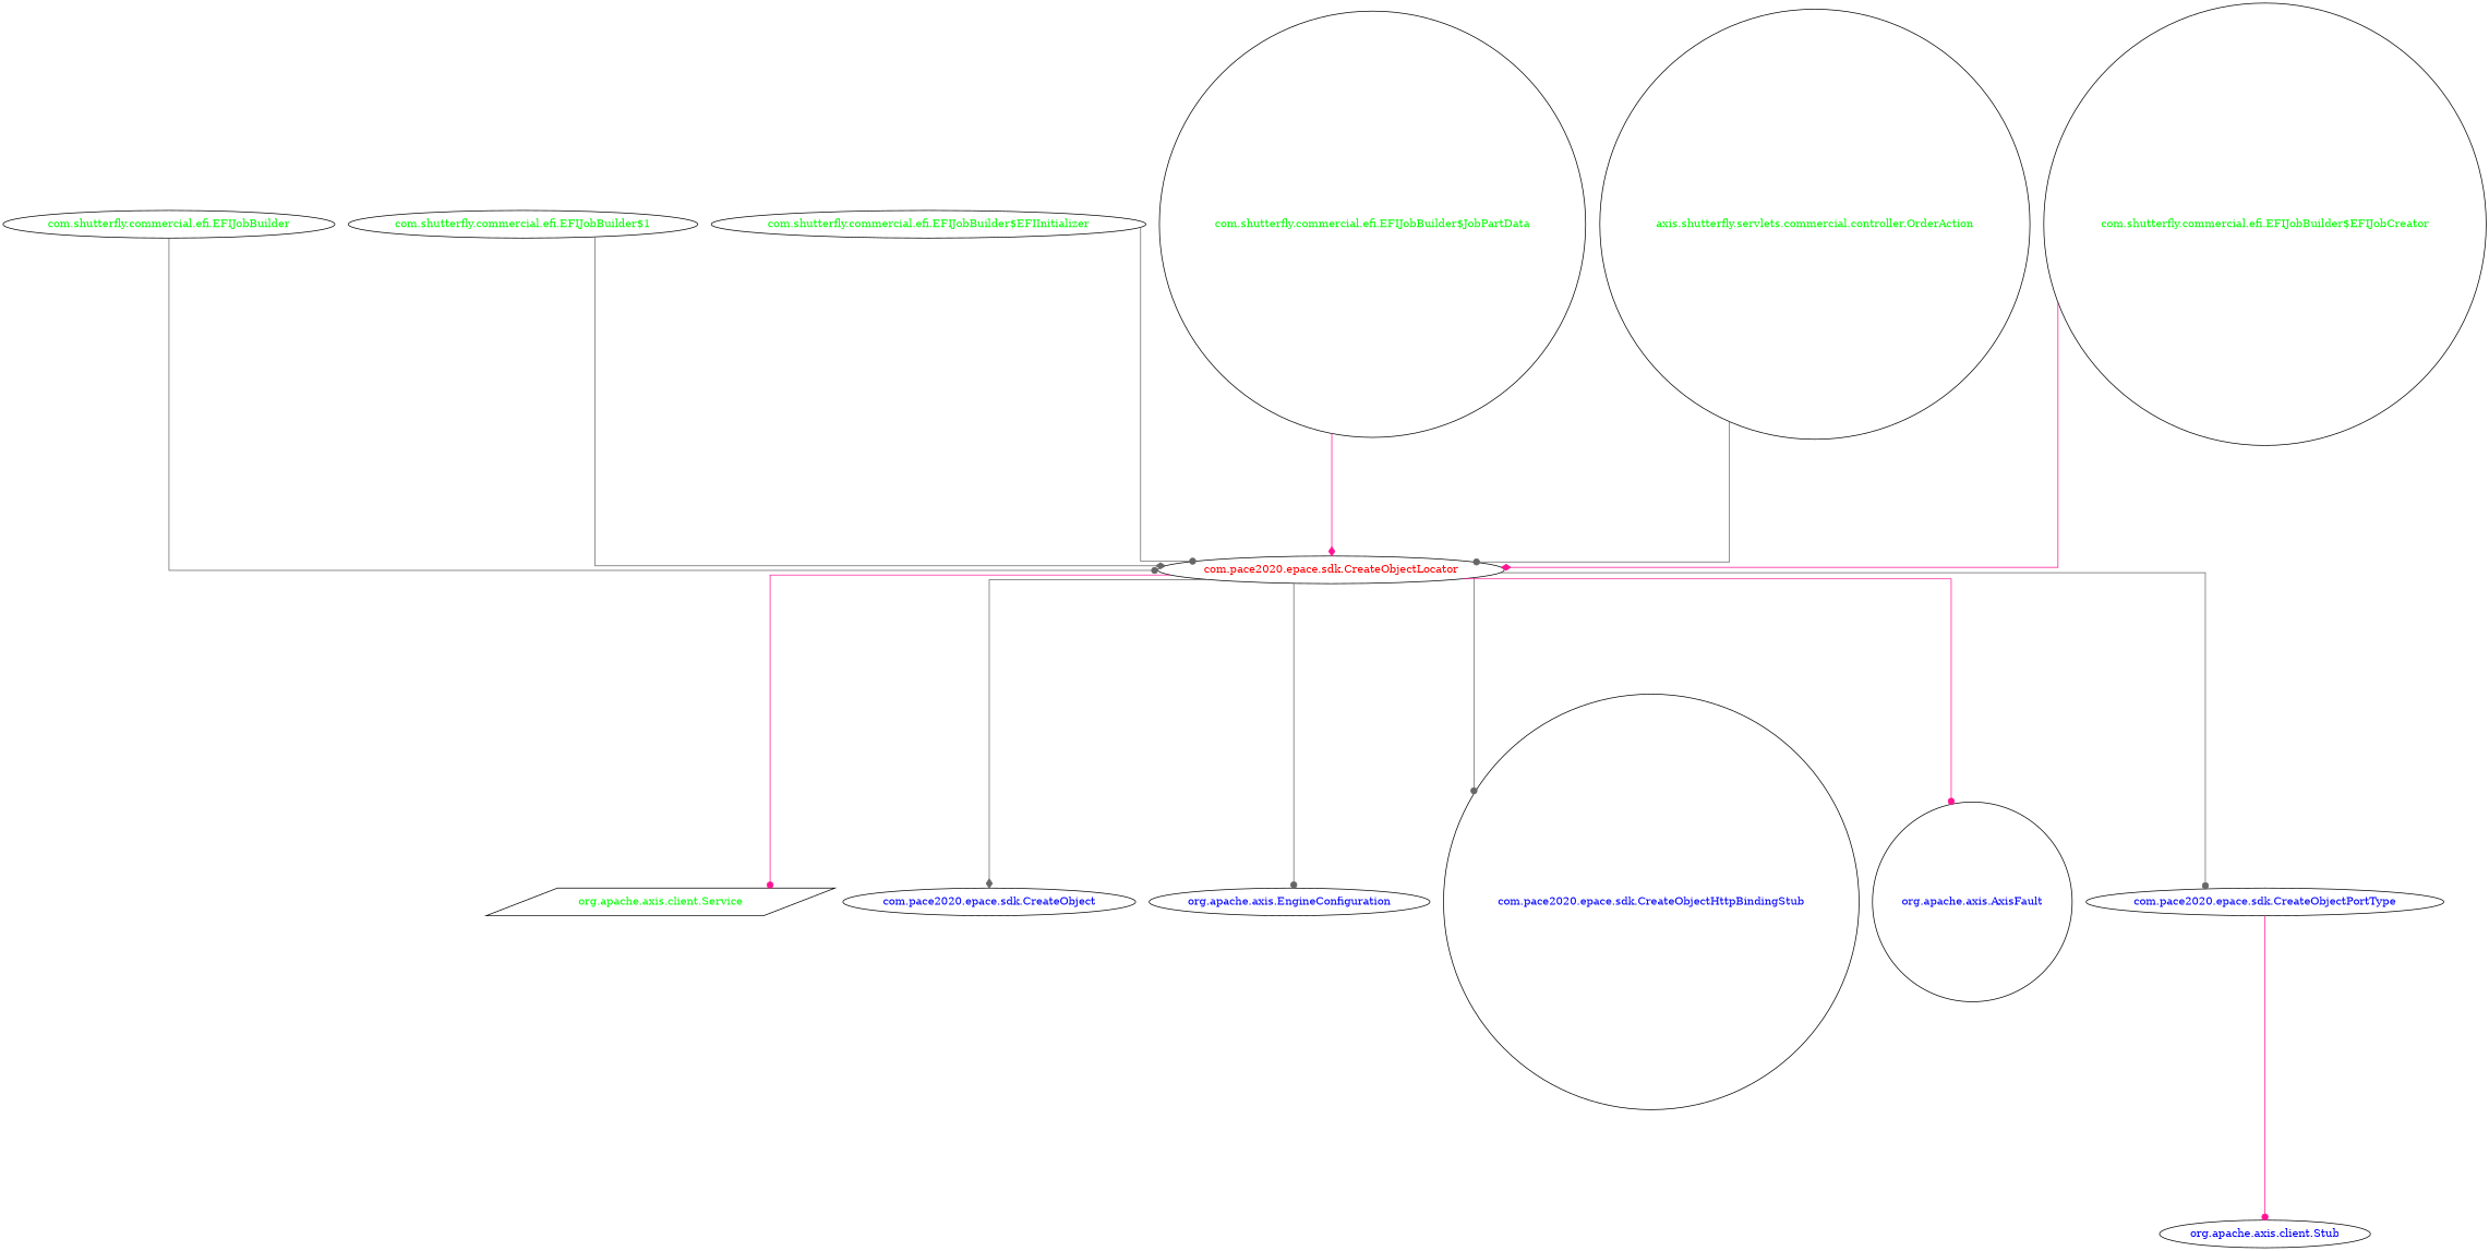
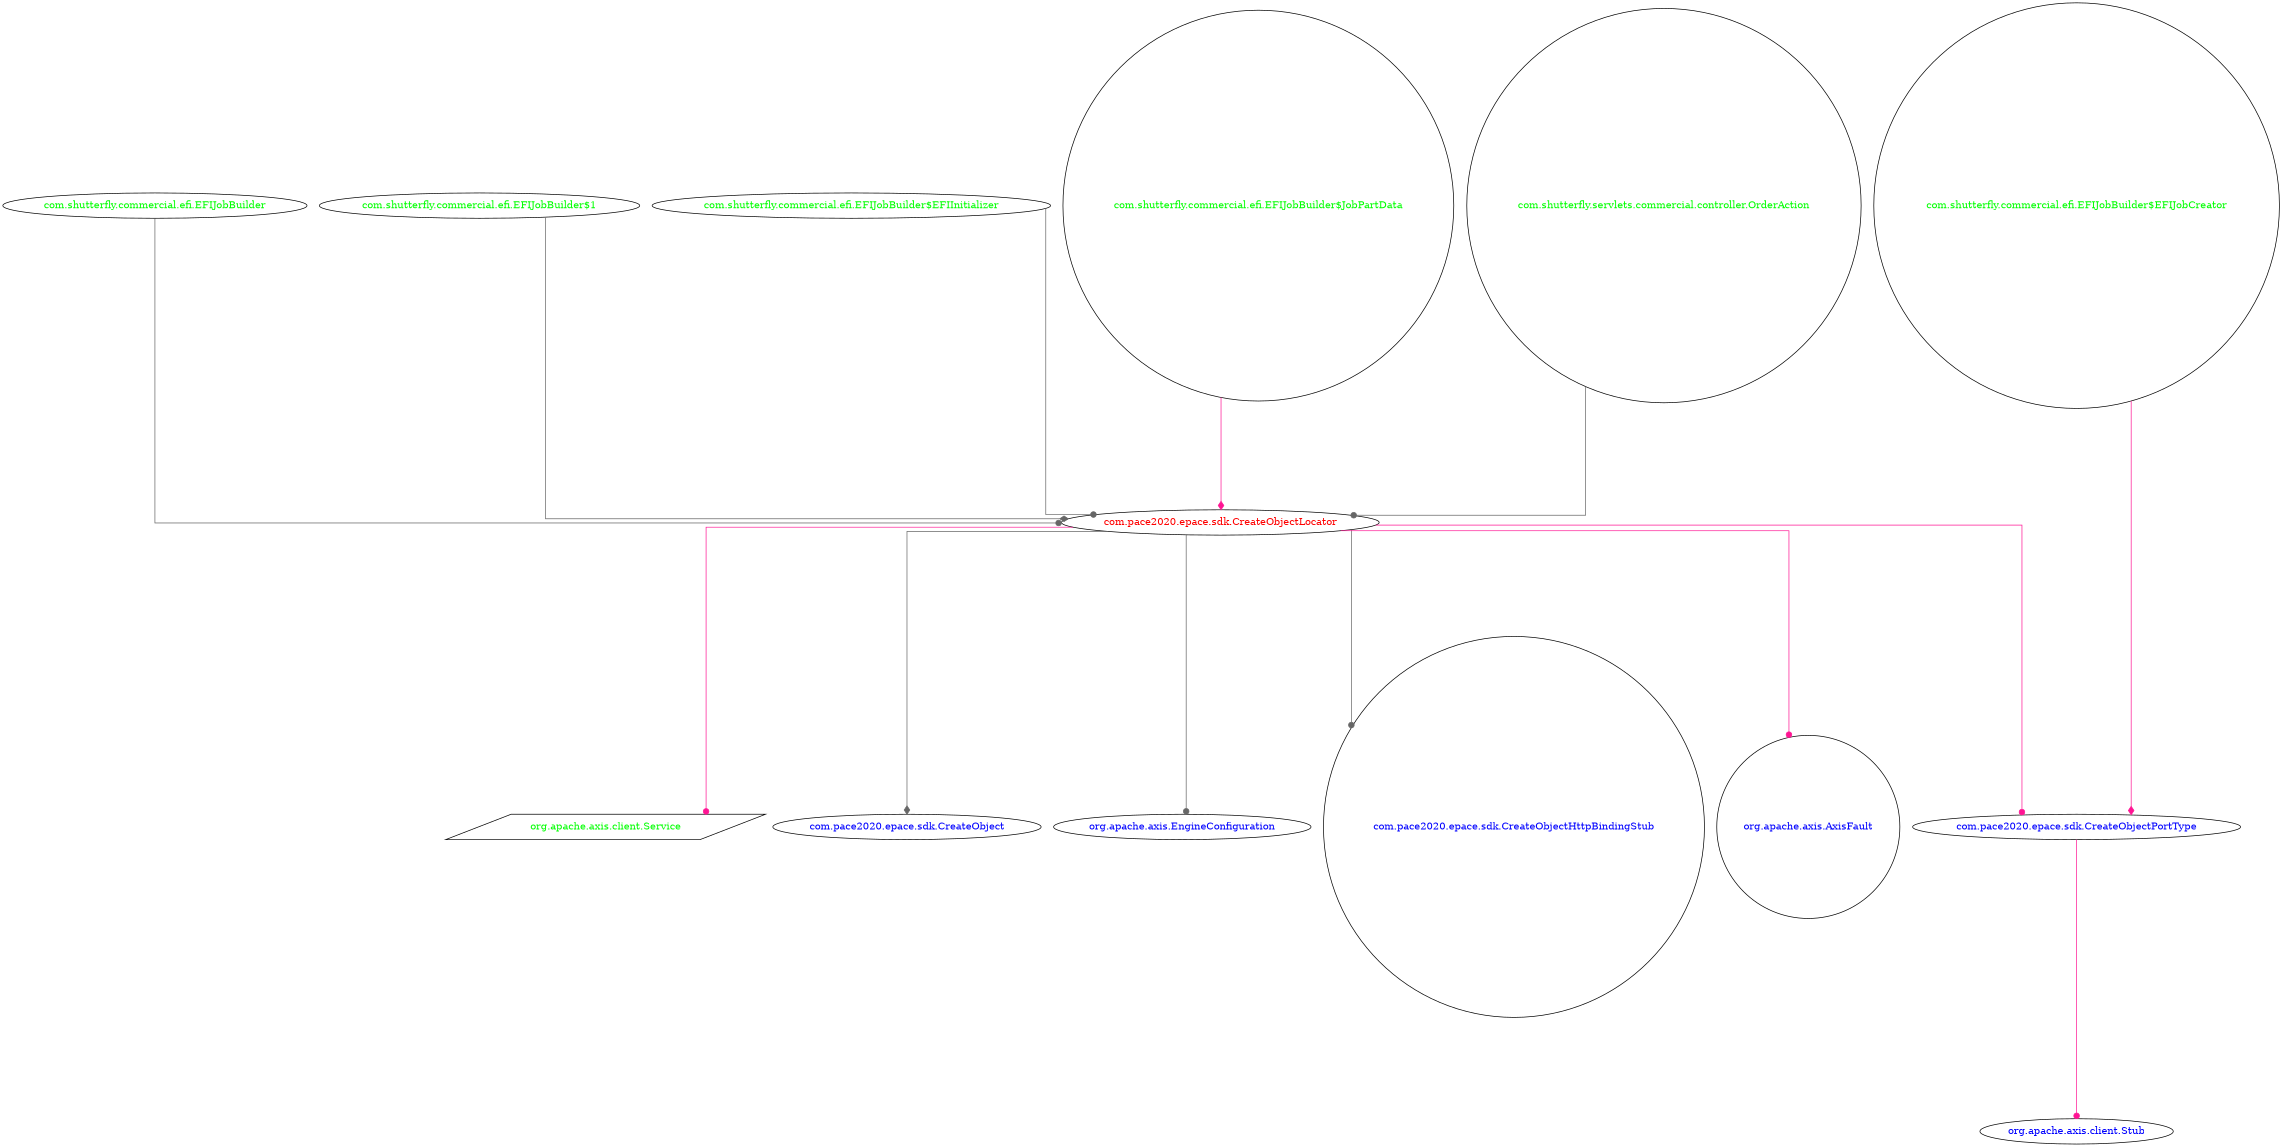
  digraph {
    concentrate=true
    rankdir=TB
    ranksep=2.0
    splines=ortho
    node [fontcolor=green shape=ellipse]
    edge [arrowhead=dot color=gray40]
    "com.pace2020.epace.sdk.CreateObjectLocator" [fontcolor=red]
    "org.apache.axis.client.Service" [shape=parallelogram]
    "com.pace2020.epace.sdk.CreateObject" [fontcolor=blue]
    "org.apache.axis.EngineConfiguration" [fontcolor=blue]
    "com.pace2020.epace.sdk.CreateObjectPortType" [fontcolor=blue]
    "com.pace2020.epace.sdk.CreateObjectHttpBindingStub" [fontcolor=blue shape=circle]
    "org.apache.axis.AxisFault" [fontcolor=blue shape=circle]
    "org.apache.axis.client.Stub" [fontcolor=blue]
    "com.shutterfly.commercial.efi.EFIJobBuilder"
    "com.shutterfly.commercial.efi.EFIJobBuilder$1"
    "com.shutterfly.commercial.efi.EFIJobBuilder$EFIInitializer"
    "com.shutterfly.commercial.efi.EFIJobBuilder$EFIJobCreator" [shape=circle]
    "com.shutterfly.commercial.efi.EFIJobBuilder$JobPartData" [shape=circle]
-   "com.shutterfly.servlets.commercial.controller.OrderAction" [shape=circle label="axis.shutterfly.servlets.commercial.controller.OrderAction"]
+   "com.shutterfly.servlets.commercial.controller.OrderAction" [shape=circle]
    "com.pace2020.epace.sdk.CreateObjectLocator" -> "org.apache.axis.client.Service" [color=deeppink]
    "com.pace2020.epace.sdk.CreateObjectLocator" -> "com.pace2020.epace.sdk.CreateObject" [arrowhead=diamond]
    "com.pace2020.epace.sdk.CreateObjectLocator" -> "org.apache.axis.EngineConfiguration"
-   "com.pace2020.epace.sdk.CreateObjectLocator" -> "com.pace2020.epace.sdk.CreateObjectPortType"
+   "com.pace2020.epace.sdk.CreateObjectLocator" -> "com.pace2020.epace.sdk.CreateObjectPortType" [color=deeppink]
    "com.pace2020.epace.sdk.CreateObjectLocator" -> "com.pace2020.epace.sdk.CreateObjectHttpBindingStub"
    "com.pace2020.epace.sdk.CreateObjectLocator" -> "org.apache.axis.AxisFault" [color=deeppink]
    "com.pace2020.epace.sdk.CreateObjectPortType" -> "org.apache.axis.client.Stub" [color=deeppink]
    "com.shutterfly.commercial.efi.EFIJobBuilder" -> "com.pace2020.epace.sdk.CreateObjectLocator"
    "com.shutterfly.commercial.efi.EFIJobBuilder$1" -> "com.pace2020.epace.sdk.CreateObjectLocator" [arrowhead=diamond]
    "com.shutterfly.commercial.efi.EFIJobBuilder$EFIInitializer" -> "com.pace2020.epace.sdk.CreateObjectLocator"
-   "com.shutterfly.commercial.efi.EFIJobBuilder$EFIJobCreator" -> "com.pace2020.epace.sdk.CreateObjectLocator" [arrowhead=diamond color=deeppink]
+   "com.shutterfly.commercial.efi.EFIJobBuilder$EFIJobCreator" -> "com.pace2020.epace.sdk.CreateObjectPortType" [arrowhead=diamond color=deeppink]
    "com.shutterfly.commercial.efi.EFIJobBuilder$JobPartData" -> "com.pace2020.epace.sdk.CreateObjectLocator" [arrowhead=diamond color=deeppink]
    "com.shutterfly.servlets.commercial.controller.OrderAction" -> "com.pace2020.epace.sdk.CreateObjectLocator"
  }
